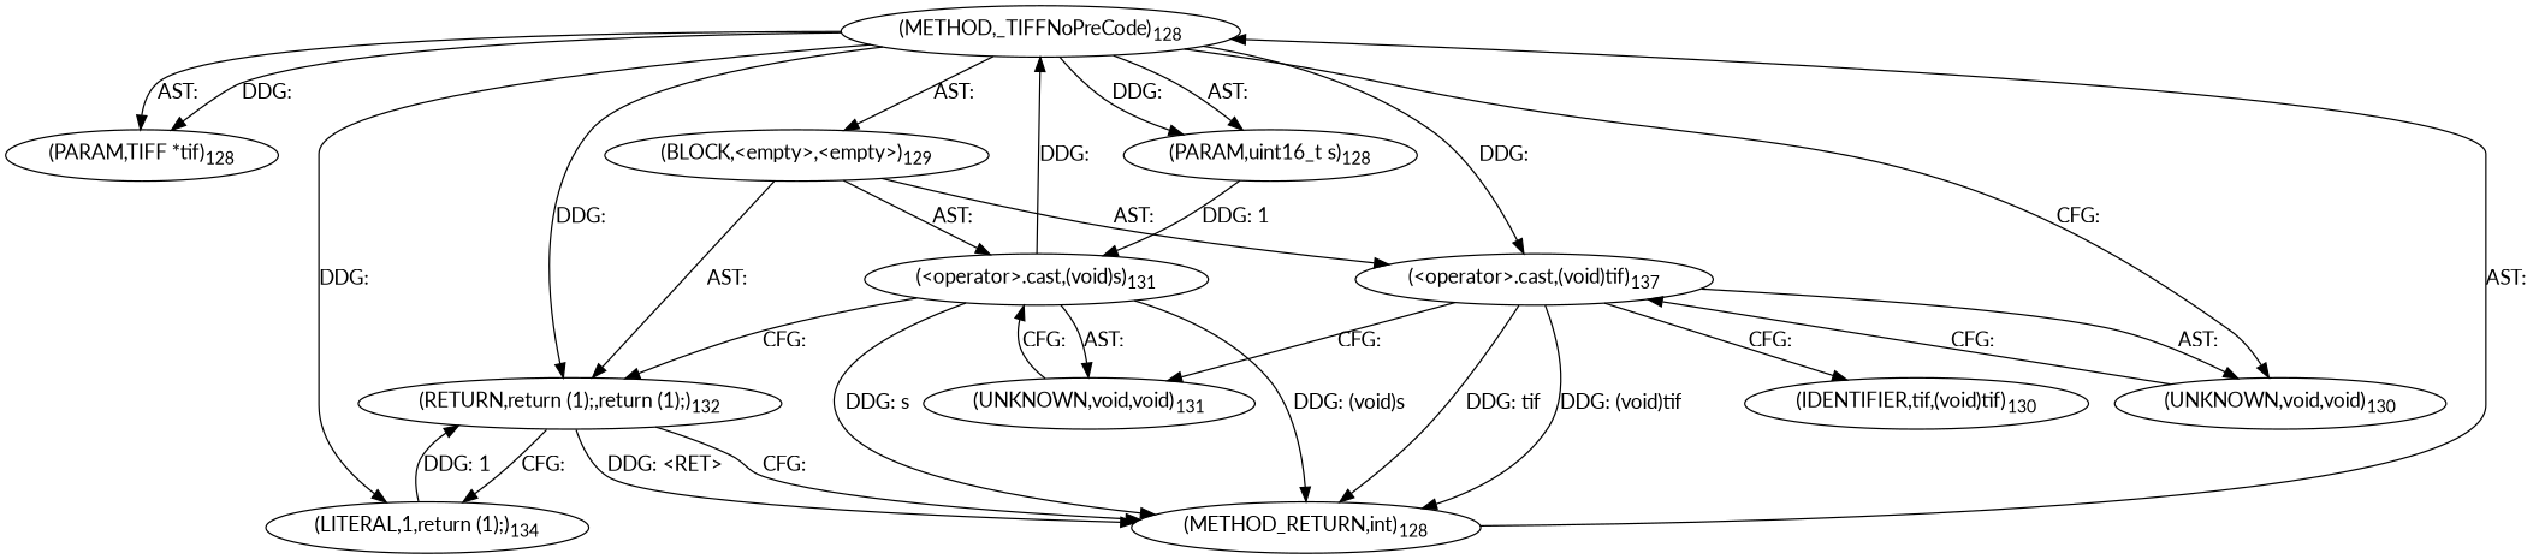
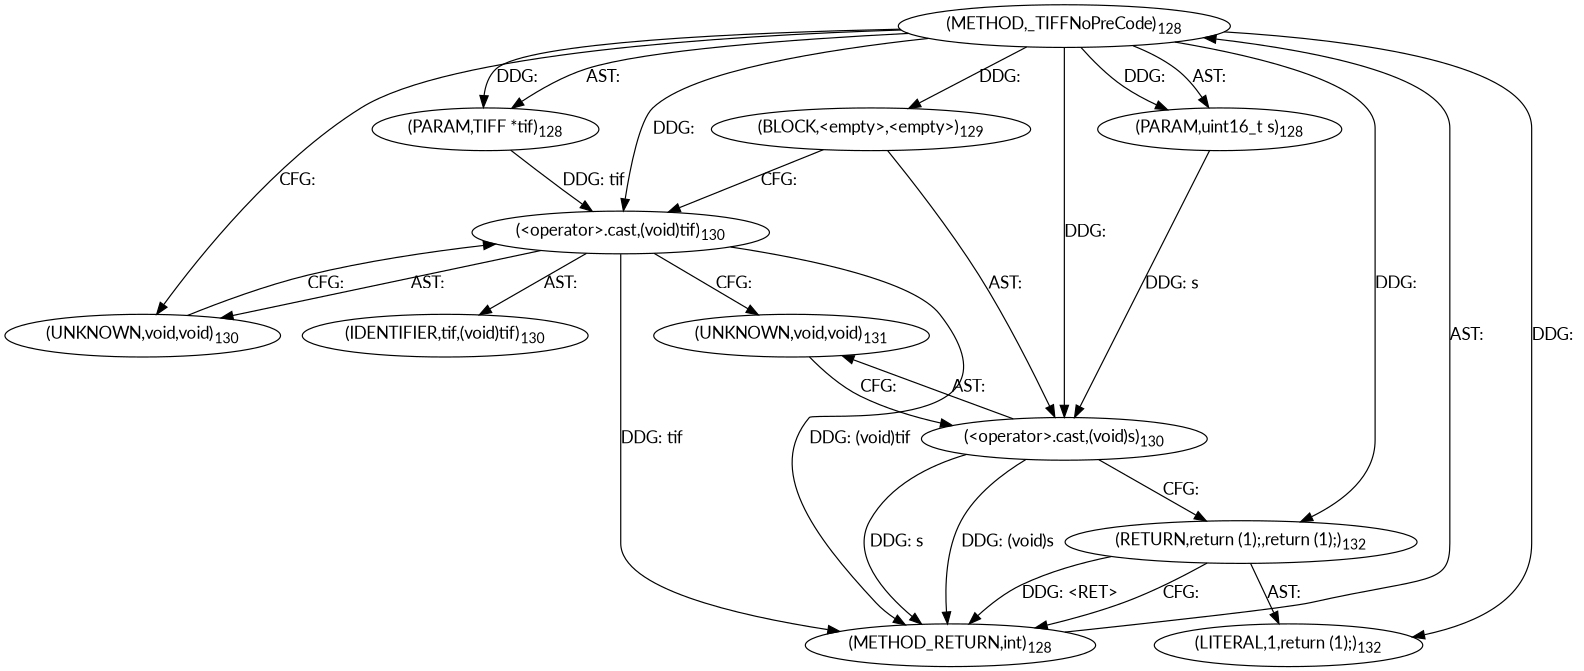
  digraph {
    fontname=Lato
    node [fontname=Lato]
    edge [fontname=Lato]
    n1 [label=<(METHOD,_TIFFNoPreCode)<SUB>128</SUB>>]
    n2 [label=<(PARAM,TIFF *tif)<SUB>128</SUB>>]
    n3 [label=<(PARAM,uint16_t s)<SUB>128</SUB>>]
    n4 [label=<(BLOCK,&lt;empty&gt;,&lt;empty&gt;)<SUB>129</SUB>>]
-   n5 [label=<(&lt;operator&gt;.cast,(void)tif)<SUB>137</SUB>>]
+   n5 [label=<(&lt;operator&gt;.cast,(void)tif)<SUB>130</SUB>>]
    n6 [label=<(UNKNOWN,void,void)<SUB>130</SUB>>]
-   n7 [label=<(&lt;operator&gt;.cast,(void)s)<SUB>131</SUB>>]
+   n7 [label=<(&lt;operator&gt;.cast,(void)s)<SUB>130</SUB>>]
    n8 [label=<(RETURN,return (1);,return (1);)<SUB>132</SUB>>]
-   n9 [label=<(LITERAL,1,return (1);)<SUB>134</SUB>>]
+   n9 [label=<(LITERAL,1,return (1);)<SUB>132</SUB>>]
    n10 [label=<(METHOD_RETURN,int)<SUB>128</SUB>>]
    n11 [label=<(IDENTIFIER,tif,(void)tif)<SUB>130</SUB>>]
    n12 [label=<(UNKNOWN,void,void)<SUB>131</SUB>>]
    n1 -> n2 [label="AST: "]
    n1 -> n2 [label="DDG: "]
    n1 -> n3 [label="AST: "]
    n1 -> n3 [label="DDG: "]
-   n1 -> n4 [label="AST: "]
+   n1 -> n4 [label="DDG: "]
    n1 -> n5 [label="DDG: "]
    n1 -> n6 [label="CFG: "]
-   n7 -> n1 [label="DDG: "]
+   n1 -> n7 [label="DDG: "]
    n1 -> n8 [label="DDG: "]
    n1 -> n9 [label="DDG: "]
-   n3 -> n7 [label="DDG: 1"]
-   n4 -> n5 [label="AST: "]
+   n2 -> n5 [label="DDG: tif"]
+   n3 -> n7 [label="DDG: s"]
+   n4 -> n5 [label="CFG: "]
    n4 -> n7 [label="AST: "]
-   n4 -> n8 [label="AST: "]
    n5 -> n6 [label="AST: "]
    n5 -> n10 [label="DDG: tif"]
    n5 -> n10 [label="DDG: (void)tif"]
-   n5 -> n11 [label="CFG: "]
+   n5 -> n11 [label="AST: "]
    n5 -> n12 [label="CFG: "]
    n6 -> n5 [label="CFG: "]
    n7 -> n8 [label="CFG: "]
    n7 -> n10 [label="DDG: s"]
    n7 -> n10 [label="DDG: (void)s"]
    n7 -> n12 [label="AST: "]
-   n8 -> n9 [label="CFG: "]
+   n8 -> n9 [label="AST: "]
    n8 -> n10 [label="CFG: "]
    n8 -> n10 [label="DDG: &lt;RET&gt;"]
-   n9 -> n8 [label="DDG: 1"]
    n10 -> n1 [label="AST: "]
    n12 -> n7 [label="CFG: "]
  }
